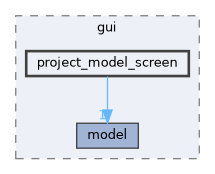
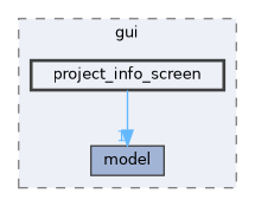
  digraph {
    compound=true
    node [color=grey25 fontname=Helvetica fontsize=10 shape=box]
    n1 [fillcolor="#a2b4d6" height=0.2 label=model style=filled width=0.4]
-   n2 [fillcolor="#edf0f7" height=0.2 label=project_model_screen style="filled,bold" width=0.4]
+   n2 [fillcolor="#edf0f7" height=0.2 label=project_info_screen style="filled,bold" width=0.4]
    subgraph cluster_1 {
      bgcolor="#edf0f7"
      fontname=Helvetica
      fontsize=10
      label=gui
      pencolor=grey50
      style="filled,dashed"
      n1
      n2
    }
    n2 -> n1 [color=steelblue1 fontcolor=steelblue1 fontname=Helvetica fontsize=10 headlabel=1 labeldistance=1.5 labelfontname=Helvetica labelfontsize=10]
  }
